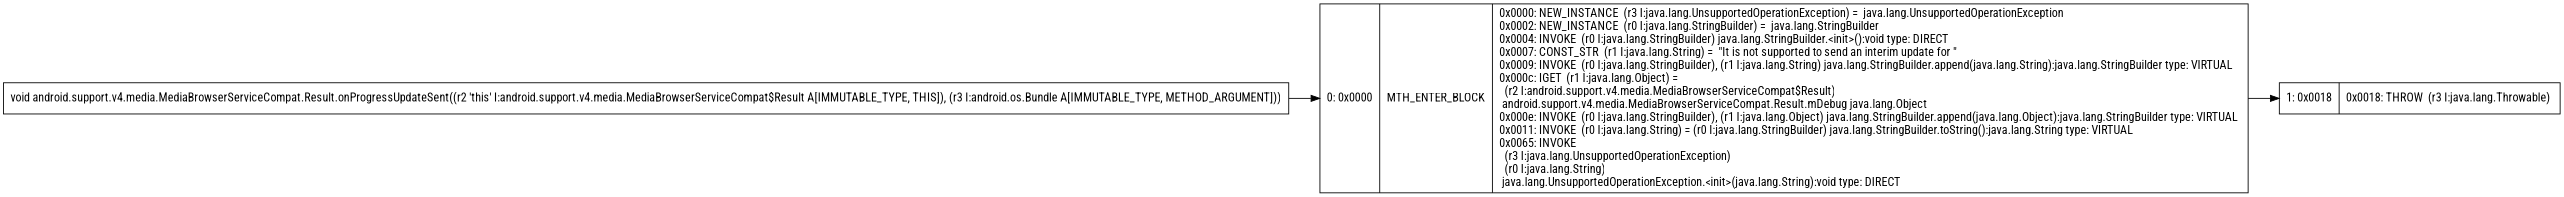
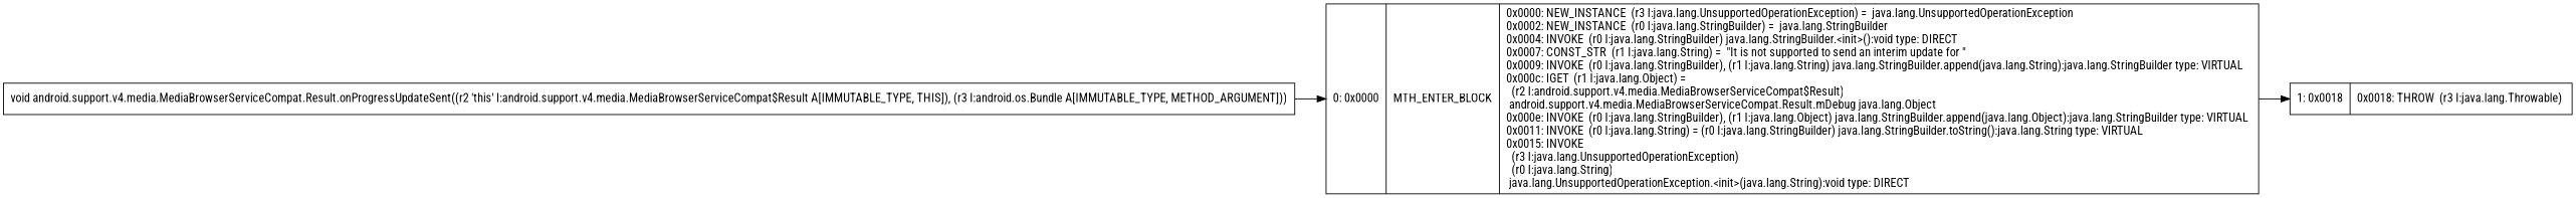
  digraph {
    rankdir=LR
    fontname="Roboto Condensed"
    node [shape=record fontname="Roboto Condensed"]
    edge [fontname="Roboto Condensed"]
-   n1 [label="{0\:\ 0x0000|MTH_ENTER_BLOCK\l|0x0000: NEW_INSTANCE  (r3 I:java.lang.UnsupportedOperationException) =  java.lang.UnsupportedOperationException \l0x0002: NEW_INSTANCE  (r0 I:java.lang.StringBuilder) =  java.lang.StringBuilder \l0x0004: INVOKE  (r0 I:java.lang.StringBuilder) java.lang.StringBuilder.\<init\>():void type: DIRECT \l0x0007: CONST_STR  (r1 I:java.lang.String) =  \"It is not supported to send an interim update for \" \l0x0009: INVOKE  (r0 I:java.lang.StringBuilder), (r1 I:java.lang.String) java.lang.StringBuilder.append(java.lang.String):java.lang.StringBuilder type: VIRTUAL \l0x000c: IGET  (r1 I:java.lang.Object) = \l  (r2 I:android.support.v4.media.MediaBrowserServiceCompat$Result)\l android.support.v4.media.MediaBrowserServiceCompat.Result.mDebug java.lang.Object \l0x000e: INVOKE  (r0 I:java.lang.StringBuilder), (r1 I:java.lang.Object) java.lang.StringBuilder.append(java.lang.Object):java.lang.StringBuilder type: VIRTUAL \l0x0011: INVOKE  (r0 I:java.lang.String) = (r0 I:java.lang.StringBuilder) java.lang.StringBuilder.toString():java.lang.String type: VIRTUAL \l0x0065: INVOKE  \l  (r3 I:java.lang.UnsupportedOperationException)\l  (r0 I:java.lang.String)\l java.lang.UnsupportedOperationException.\<init\>(java.lang.String):void type: DIRECT \l}"]
+   n1 [label="{0\:\ 0x0000|MTH_ENTER_BLOCK\l|0x0000: NEW_INSTANCE  (r3 I:java.lang.UnsupportedOperationException) =  java.lang.UnsupportedOperationException \l0x0002: NEW_INSTANCE  (r0 I:java.lang.StringBuilder) =  java.lang.StringBuilder \l0x0004: INVOKE  (r0 I:java.lang.StringBuilder) java.lang.StringBuilder.\<init\>():void type: DIRECT \l0x0007: CONST_STR  (r1 I:java.lang.String) =  \"It is not supported to send an interim update for \" \l0x0009: INVOKE  (r0 I:java.lang.StringBuilder), (r1 I:java.lang.String) java.lang.StringBuilder.append(java.lang.String):java.lang.StringBuilder type: VIRTUAL \l0x000c: IGET  (r1 I:java.lang.Object) = \l  (r2 I:android.support.v4.media.MediaBrowserServiceCompat$Result)\l android.support.v4.media.MediaBrowserServiceCompat.Result.mDebug java.lang.Object \l0x000e: INVOKE  (r0 I:java.lang.StringBuilder), (r1 I:java.lang.Object) java.lang.StringBuilder.append(java.lang.Object):java.lang.StringBuilder type: VIRTUAL \l0x0011: INVOKE  (r0 I:java.lang.String) = (r0 I:java.lang.StringBuilder) java.lang.StringBuilder.toString():java.lang.String type: VIRTUAL \l0x0015: INVOKE  \l  (r3 I:java.lang.UnsupportedOperationException)\l  (r0 I:java.lang.String)\l java.lang.UnsupportedOperationException.\<init\>(java.lang.String):void type: DIRECT \l}"]
    n2 [label="{1\:\ 0x0018|0x0018: THROW  (r3 I:java.lang.Throwable) \l}"]
    n3 [label="{void android.support.v4.media.MediaBrowserServiceCompat.Result.onProgressUpdateSent((r2 'this' I:android.support.v4.media.MediaBrowserServiceCompat$Result A[IMMUTABLE_TYPE, THIS]), (r3 I:android.os.Bundle A[IMMUTABLE_TYPE, METHOD_ARGUMENT])) }"]
    n1 -> n2
    n3 -> n1
  }
